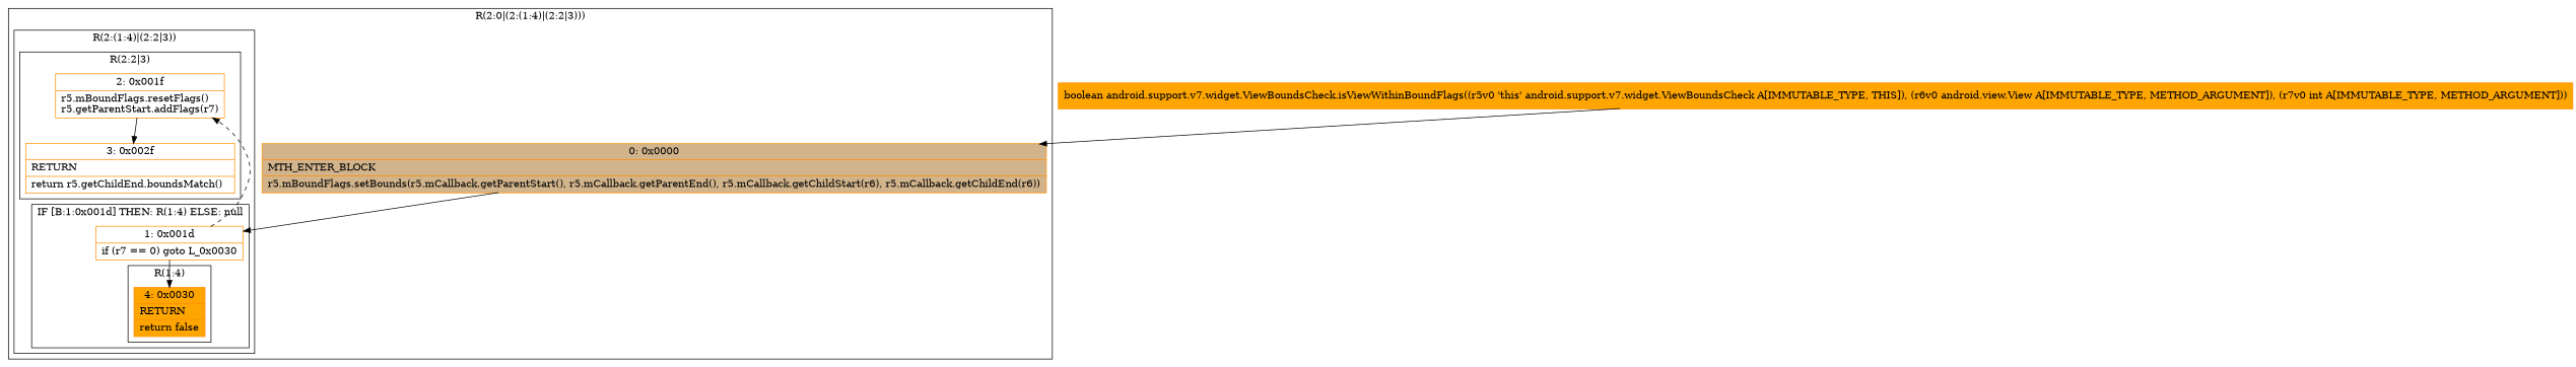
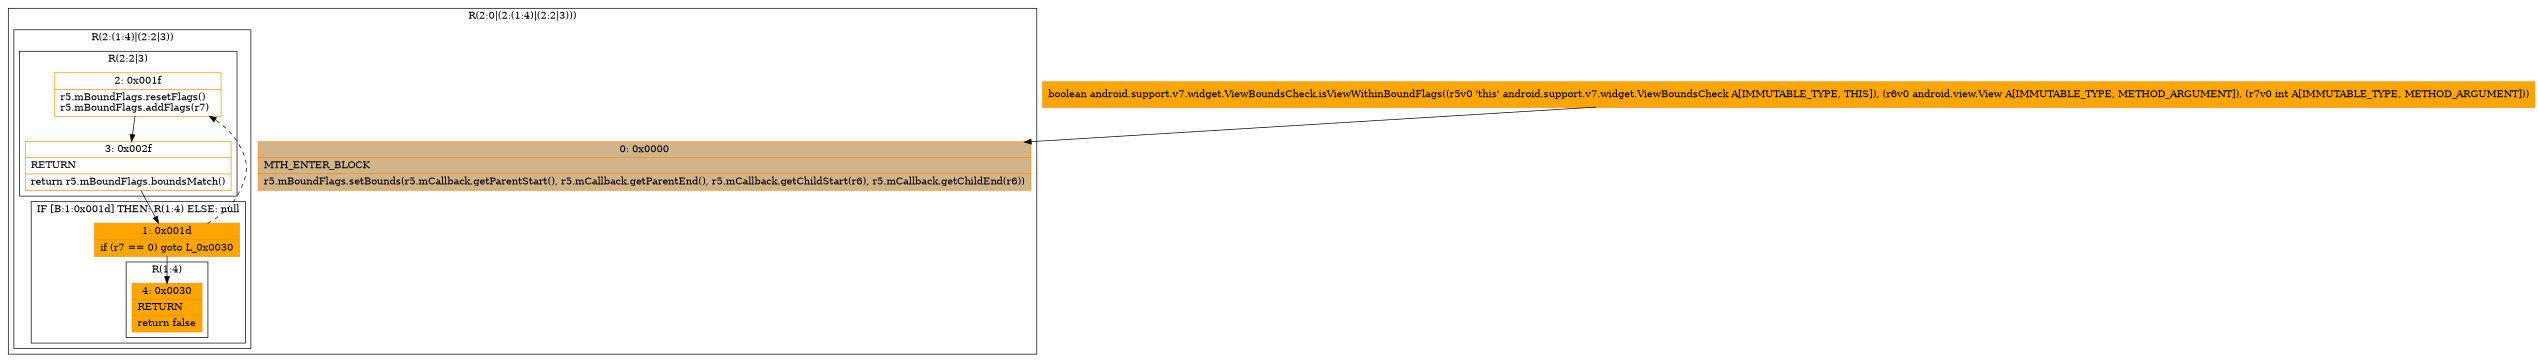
  digraph {
    node [color=darkorange fillcolor=white shape=record style=filled]
    n1 [fillcolor=orange label="{4\:\ 0x0030|RETURN\l|return false\l}"]
-   n2 [label="{1\:\ 0x001d|if (r7 == 0) goto L_0x0030\l}"]
-   n3 [label="{2\:\ 0x001f|r5.mBoundFlags.resetFlags()\lr5.getParentStart.addFlags(r7)\l}"]
-   n4 [label="{3\:\ 0x002f|RETURN\l|return r5.getChildEnd.boundsMatch()\l}"]
+   n2 [fillcolor=orange label="{1\:\ 0x001d|if (r7 == 0) goto L_0x0030\l}"]
+   n3 [label="{2\:\ 0x001f|r5.mBoundFlags.resetFlags()\lr5.mBoundFlags.addFlags(r7)\l}"]
+   n4 [label="{3\:\ 0x002f|RETURN\l|return r5.mBoundFlags.boundsMatch()\l}"]
    n5 [fillcolor=tan label="{0\:\ 0x0000|MTH_ENTER_BLOCK\l|r5.mBoundFlags.setBounds(r5.mCallback.getParentStart(), r5.mCallback.getParentEnd(), r5.mCallback.getChildStart(r6), r5.mCallback.getChildEnd(r6))\l}"]
    n6 [fillcolor=orange label="{boolean android.support.v7.widget.ViewBoundsCheck.isViewWithinBoundFlags((r5v0 'this' android.support.v7.widget.ViewBoundsCheck A[IMMUTABLE_TYPE, THIS]), (r6v0 android.view.View A[IMMUTABLE_TYPE, METHOD_ARGUMENT]), (r7v0 int A[IMMUTABLE_TYPE, METHOD_ARGUMENT])) }"]
    subgraph cluster_1 {
      label="R(2:0|(2:(1:4)|(2:2|3)))"
      n5
      subgraph cluster_2 {
        label="R(2:(1:4)|(2:2|3))"
        subgraph cluster_3 {
          label="IF [B:1:0x001d] THEN: R(1:4) ELSE: null"
          n2
          subgraph cluster_4 {
            label="R(1:4)"
            n1
          }
        }
        subgraph cluster_5 {
          label="R(2:2|3)"
          n3
          n4
        }
      }
    }
    n2 -> n1
    n2 -> n3 [style=dashed]
    n3 -> n4
-   n5 -> n2
+   n4 -> n2
    n6 -> n5
  }
